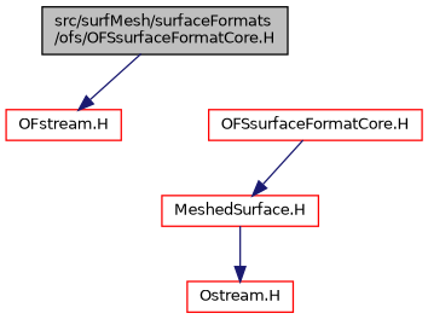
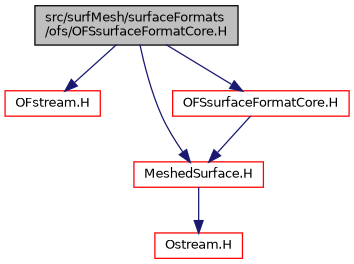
  digraph {
    node [color=red fontname=Helvetica fontsize=10 shape=record]
    edge [color=midnightblue fontname=Helvetica fontsize=10 labelfontname=Helvetica labelfontsize=10 style=solid]
    n1 [color=black fillcolor=grey75 fontcolor=black height=0.2 label="src/surfMesh/surfaceFormats\l/ofs/OFSsurfaceFormatCore.H" style=filled width=0.4]
    n2 [height=0.2 label="OFstream.H" width=0.4]
    n3 [height=0.2 label="MeshedSurface.H" width=0.4]
    n4 [height=0.2 label="OFSsurfaceFormatCore.H" width=0.4]
    n5 [height=0.2 label="Ostream.H" width=0.4]
    n1 -> n2
+   n1 -> n3
+   n1 -> n4
    n3 -> n5
    n4 -> n3
  }
